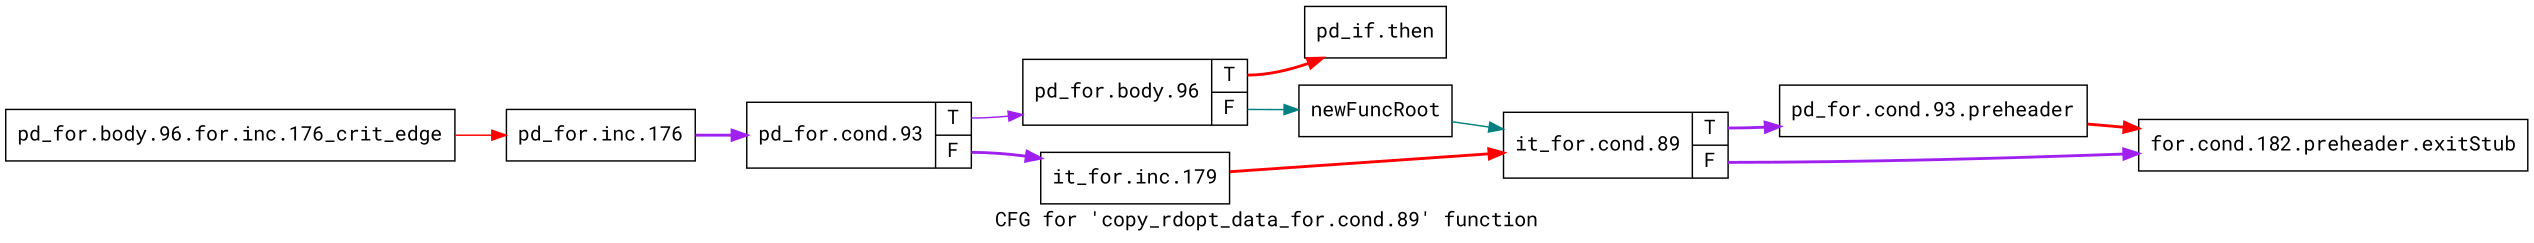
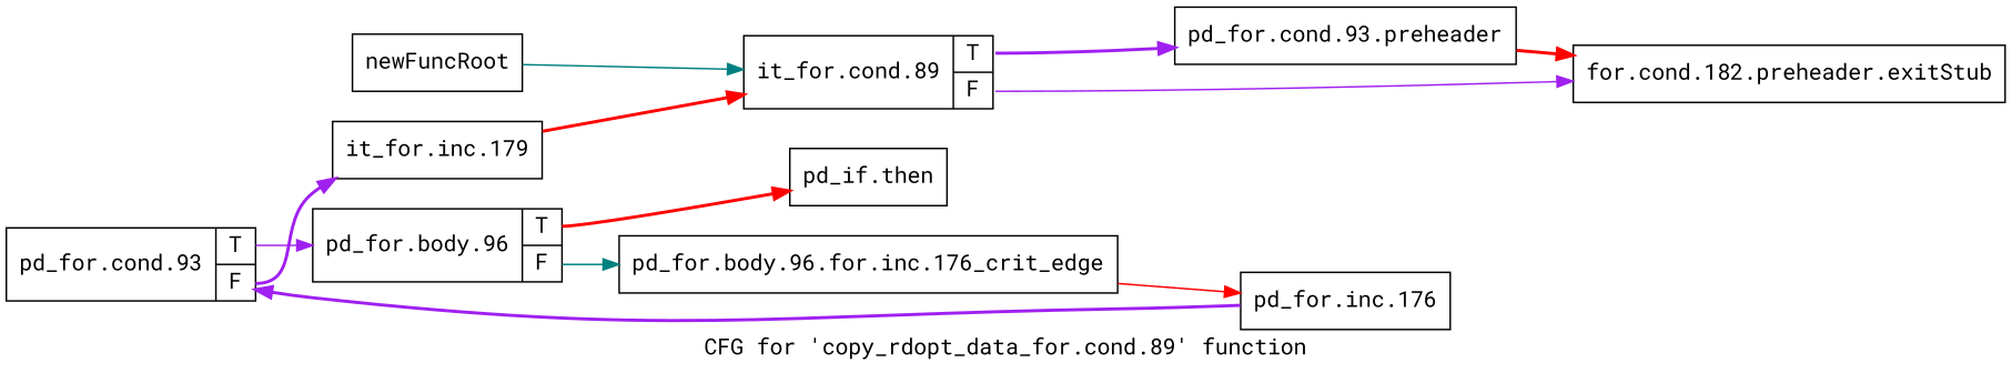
  digraph {
    fontname="Roboto Mono"
    label="CFG for 'copy_rdopt_data_for.cond.89' function"
    rankdir=LR
    node [fontname="Roboto Mono" shape=record]
    edge [color=purple fontname="Roboto Mono" style=bold]
    n1 [label="{newFuncRoot}"]
    n2 [label="{it_for.cond.89|{<s0>T|<s1>F}}"]
    n3 [label="{for.cond.182.preheader.exitStub}"]
    n4 [label="{pd_for.cond.93.preheader}"]
    n5 [label="{pd_for.cond.93|{<s0>T|<s1>F}}"]
    n6 [label="{pd_for.body.96|{<s0>T|<s1>F}}"]
    n7 [label="{it_for.inc.179}"]
    n8 [label="{pd_if.then}"]
    n9 [label="{pd_for.body.96.for.inc.176_crit_edge}"]
    n10 [label="{pd_for.inc.176}"]
    n1 -> n2 [color=teal style=solid]
-   n2 -> n3 [tailport=s1]
+   n2 -> n3 [style=solid tailport=s1]
    n2 -> n4 [tailport=s0]
    n4 -> n3 [color=red]
    n5 -> n6 [style=solid tailport=s0]
    n5 -> n7 [tailport=s1]
    n6 -> n8 [color=red tailport=s0]
-   n6 -> n1 [color=teal style=solid tailport=s1]
+   n6 -> n9 [color=teal style=solid tailport=s1]
    n7 -> n2 [color=red]
    n9 -> n10 [color=red style=solid]
    n10 -> n5
  }
